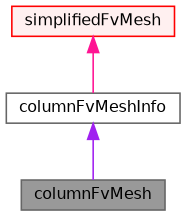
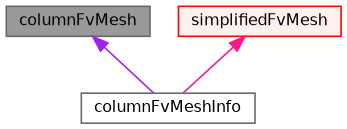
  digraph {
    node [color=gray40 fontname=Helvetica fontsize=10 shape=box style=filled]
    edge [dir=back fontname=Helvetica fontsize=10 labelfontname=Helvetica labelfontsize=10 style=solid]
    n1 [fillcolor=grey60 fontcolor=black height=0.2 label=columnFvMesh width=0.4]
    n2 [fillcolor=white height=0.2 label=columnFvMeshInfo width=0.4]
    n3 [color=red fillcolor="#FFF0F0" height=0.2 label=simplifiedFvMesh width=0.4]
-   n2 -> n1 [color=purple]
+   n1 -> n2 [color=purple]
    n3 -> n2 [color=deeppink]
  }
